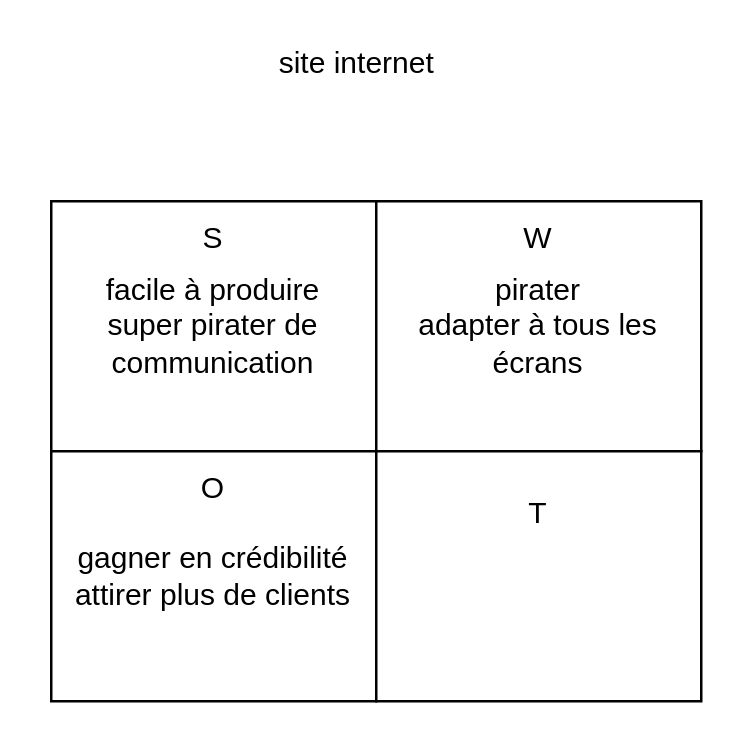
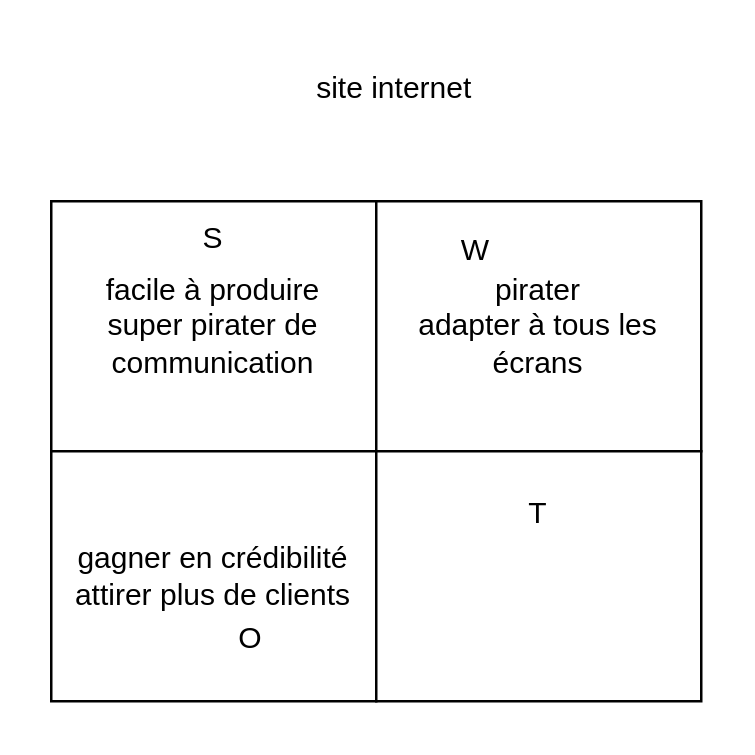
  <mxCell id="0" />
  <mxCell id="1" parent="0" />
  <mxCell id="2" value="facile à produire&lt;br&gt;super pirater de communication" style="rounded=0;whiteSpace=wrap;html=1;" vertex="1" parent="1"><mxGeometry x="20" y="80" width="130" height="100" as="geometry" /></mxCell>
  <mxCell id="3" value="pirater&lt;br&gt;adapter à tous les écrans" style="rounded=0;whiteSpace=wrap;html=1;" vertex="1" parent="1"><mxGeometry x="150" y="80" width="130" height="100" as="geometry" /></mxCell>
  <mxCell id="4" value="gagner en crédibilité&lt;br&gt;attirer plus de clients" style="rounded=0;whiteSpace=wrap;html=1;" vertex="1" parent="1"><mxGeometry x="20" y="180" width="130" height="100" as="geometry" /></mxCell>
  <mxCell id="5" value="" style="rounded=0;whiteSpace=wrap;html=1;" vertex="1" parent="1"><mxGeometry x="150" y="180" width="130" height="100" as="geometry" /></mxCell>
  <mxCell id="6" value="S" style="text;html=1;strokeColor=none;fillColor=none;align=center;verticalAlign=middle;whiteSpace=wrap;rounded=0;" vertex="1" parent="1"><mxGeometry x="55" y="80" width="60" height="30" as="geometry" /></mxCell>
- <mxCell id="7" value="O" style="text;html=1;strokeColor=none;fillColor=none;align=center;verticalAlign=middle;whiteSpace=wrap;rounded=0;" vertex="1" parent="1"><mxGeometry x="55" y="180" width="60" height="30" as="geometry" /></mxCell>
- <mxCell id="8" value="W" style="text;html=1;strokeColor=none;fillColor=none;align=center;verticalAlign=middle;whiteSpace=wrap;rounded=0;" vertex="1" parent="1"><mxGeometry x="185" y="80" width="60" height="30" as="geometry" /></mxCell>
+ <mxCell id="7" value="O" style="text;html=1;strokeColor=none;fillColor=none;align=center;verticalAlign=middle;whiteSpace=wrap;rounded=0;" vertex="1" parent="1"><mxGeometry x="70" y="240" width="60" height="30" as="geometry" /></mxCell>
+ <mxCell id="8" value="W" style="text;html=1;strokeColor=none;fillColor=none;align=center;verticalAlign=middle;whiteSpace=wrap;rounded=0;" vertex="1" parent="1"><mxGeometry x="160" y="85" width="60" height="30" as="geometry" /></mxCell>
  <mxCell id="9" value="T" style="text;html=1;strokeColor=none;fillColor=none;align=center;verticalAlign=middle;whiteSpace=wrap;rounded=0;" vertex="1" parent="1"><mxGeometry x="185" y="190" width="60" height="30" as="geometry" /></mxCell>
- <mxCell id="10" value="site internet" style="text;html=1;strokeColor=none;fillColor=none;align=center;verticalAlign=middle;whiteSpace=wrap;rounded=0;" vertex="1" parent="1"><mxGeometry x="75" y="10" width="135" height="30" as="geometry" /></mxCell>
+ <mxCell id="10" value="site internet" style="text;html=1;strokeColor=none;fillColor=none;align=center;verticalAlign=middle;whiteSpace=wrap;rounded=0;" vertex="1" parent="1"><mxGeometry x="90" y="20" width="135" height="30" as="geometry" /></mxCell>
